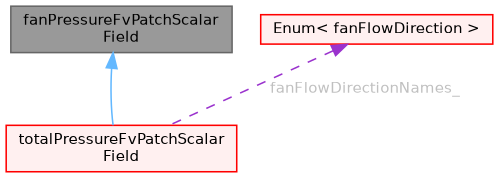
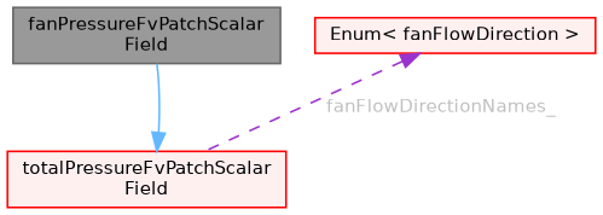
  digraph {
    node [color=red fillcolor="#FFF0F0" fontname=Helvetica fontsize=10 shape=box style=filled]
    edge [dir=back fontname=Helvetica fontsize=10 labelfontname=Helvetica labelfontsize=10]
    n1 [color=gray40 fillcolor=grey60 fontcolor=black height=0.2 label="fanPressureFvPatchScalar\lField" width=0.4]
    n2 [height=0.2 label="totalPressureFvPatchScalar\lField" width=0.4]
    n3 [height=0.2 label="Enum\< fanFlowDirection \>" width=0.4]
-   n1 -> n2 [color=steelblue1 style=solid]
+   n2 -> n1 [color=steelblue1 style=solid]
    n3 -> n2 [color=darkorchid3 fontcolor=grey label=" fanFlowDirectionNames_" style=dashed]
  }
